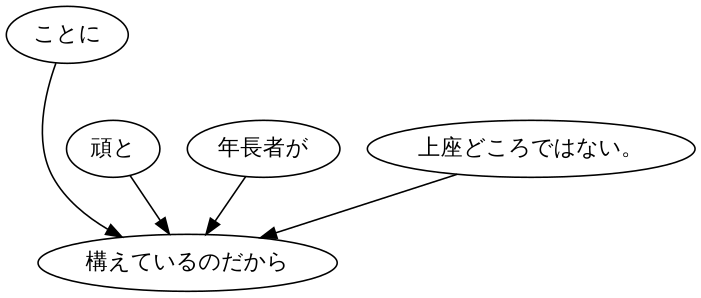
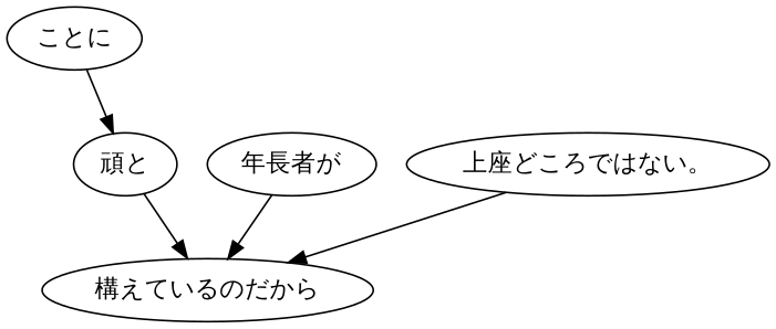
  digraph {
    fontname="Fira Sans"
    node [fontname="Fira Sans"]
    edge [fontname="Fira Sans"]
    n1 [label="ことに"]
    n2 [label="構えているのだから"]
    n3 [label="年長者が"]
    n4 [label="頑と"]
    n5 [label="上座どころではない。"]
-   n1 -> n2
+   n1 -> n4
    n3 -> n2
    n4 -> n2
    n5 -> n2
  }
